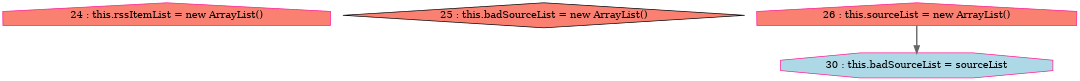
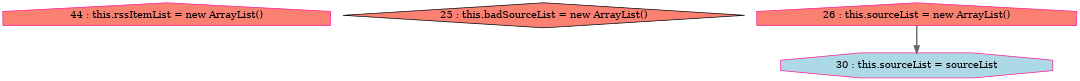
  digraph {
    node [style=filled fillcolor=salmon color=deeppink shape=house]
-   "24 : this.rssItemList = new ArrayList()"
+   "24 : this.rssItemList = new ArrayList()" [label="44 : this.rssItemList = new ArrayList()"]
    "25 : this.badSourceList = new ArrayList()" [color=black shape=diamond]
    "26 : this.sourceList = new ArrayList()"
-   "30 : this.sourceList = sourceList" [fillcolor=lightblue shape=octagon label="30 : this.badSourceList = sourceList"]
+   "30 : this.sourceList = sourceList" [fillcolor=lightblue shape=octagon]
    "26 : this.sourceList = new ArrayList()" -> "30 : this.sourceList = sourceList" [style=bold color=gray40]
  }
